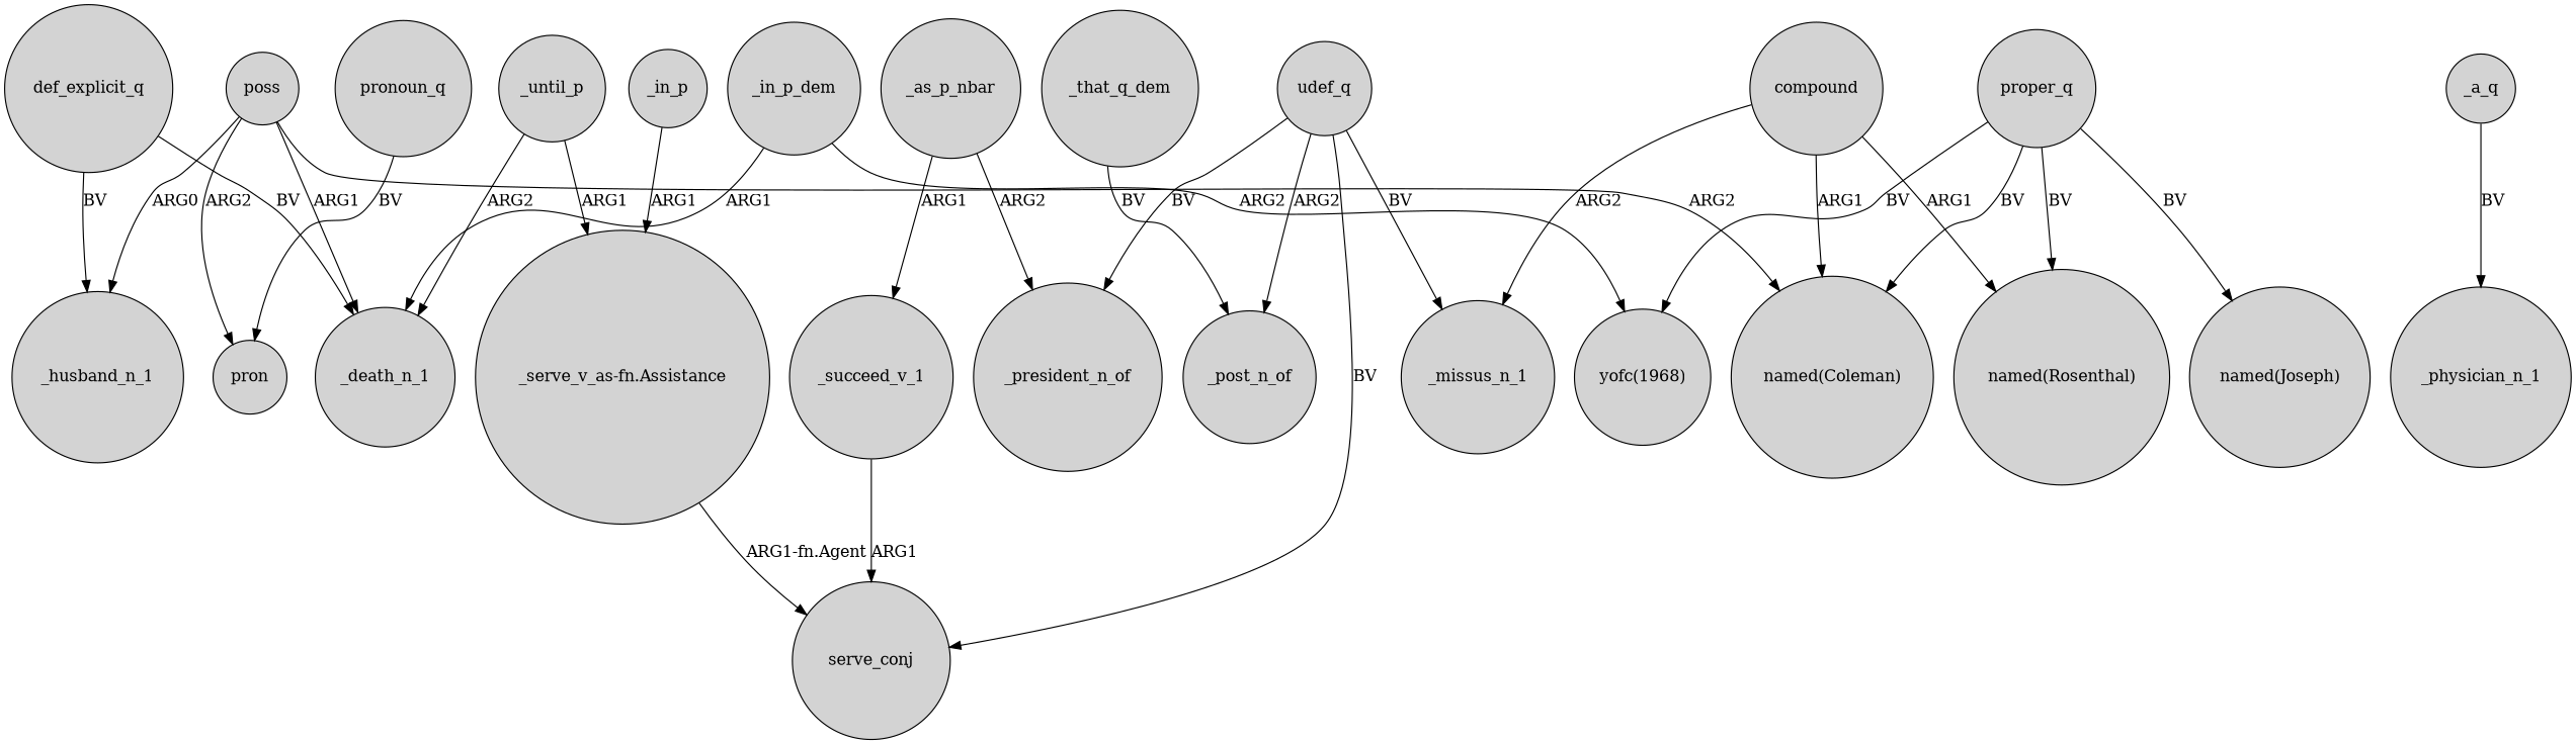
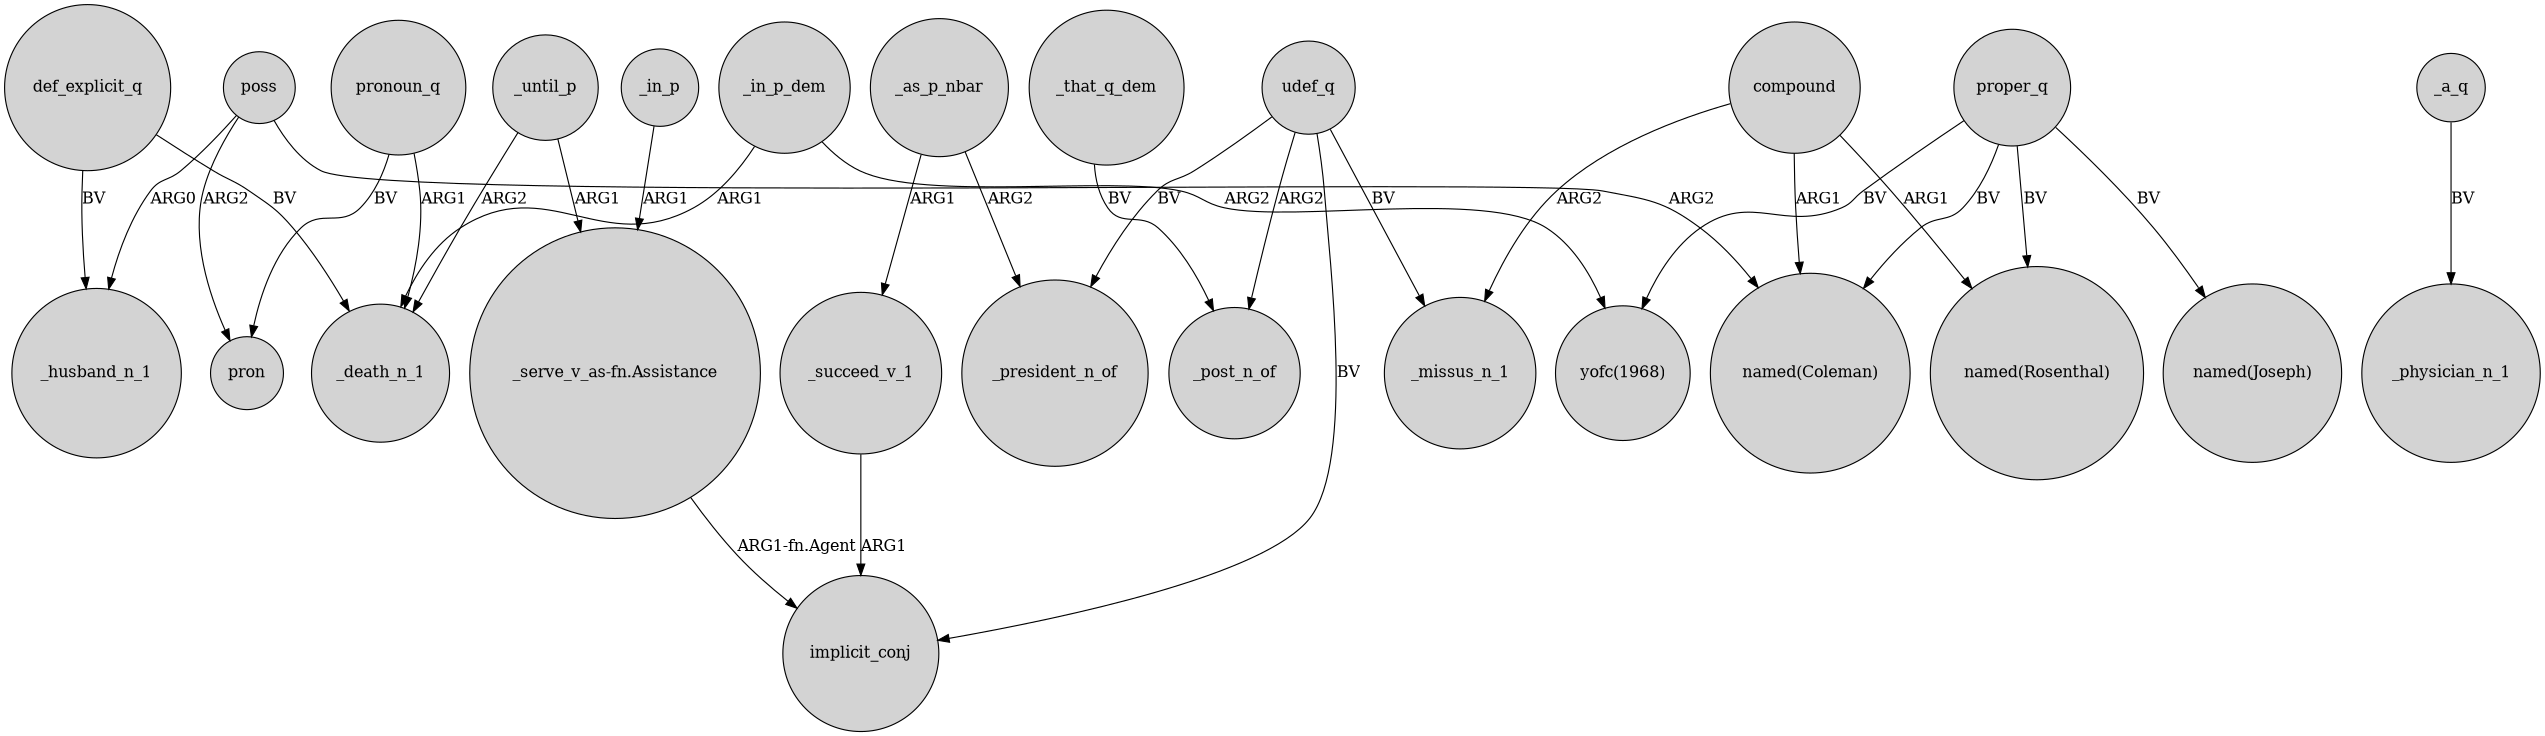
  digraph {
    node [shape=circle style=filled]
    poss
    pron
    _husband_n_1
    _death_n_1
    "named(Coleman)"
    proper_q
    "yofc(1968)"
    "named(Rosenthal)"
    "named(Joseph)"
    _succeed_v_1
-   implicit_conj [label=serve_conj]
+   implicit_conj
    _as_p_nbar
    _president_n_of
    _in_p
    "_serve_v_as-fn.Assistance"
    compound
    _missus_n_1
    def_explicit_q
    udef_q
    _post_n_of
    _a_q
    _physician_n_1
    _until_p
    n24 [label=_in_p_dem]
    pronoun_q
    _that_q_dem
    poss -> pron [label=ARG2]
    poss -> _husband_n_1 [label=ARG0]
-   poss -> _death_n_1 [label=ARG1]
+   pronoun_q -> _death_n_1 [label=ARG1]
    poss -> "named(Coleman)" [label=ARG2]
    proper_q -> "named(Coleman)" [label=BV]
    proper_q -> "yofc(1968)" [label=BV]
    proper_q -> "named(Rosenthal)" [label=BV]
    proper_q -> "named(Joseph)" [label=BV]
    _succeed_v_1 -> implicit_conj [label=ARG1]
    _as_p_nbar -> _succeed_v_1 [label=ARG1]
    _as_p_nbar -> _president_n_of [label=ARG2]
    _in_p -> "_serve_v_as-fn.Assistance" [label=ARG1]
    "_serve_v_as-fn.Assistance" -> implicit_conj [label="ARG1-fn.Agent"]
    compound -> "named(Coleman)" [label=ARG1]
    compound -> "named(Rosenthal)" [label=ARG1]
    compound -> _missus_n_1 [label=ARG2]
    def_explicit_q -> _husband_n_1 [label=BV]
    def_explicit_q -> _death_n_1 [label=BV]
    udef_q -> implicit_conj [label=BV]
    udef_q -> _president_n_of [label=BV]
    udef_q -> _missus_n_1 [label=BV]
    udef_q -> _post_n_of [label=ARG2]
    _a_q -> _physician_n_1 [label=BV]
    _until_p -> _death_n_1 [label=ARG2]
    _until_p -> "_serve_v_as-fn.Assistance" [label=ARG1]
    n24 -> _death_n_1 [label=ARG1]
    n24 -> "yofc(1968)" [label=ARG2]
    pronoun_q -> pron [label=BV]
    _that_q_dem -> _post_n_of [label=BV]
  }
